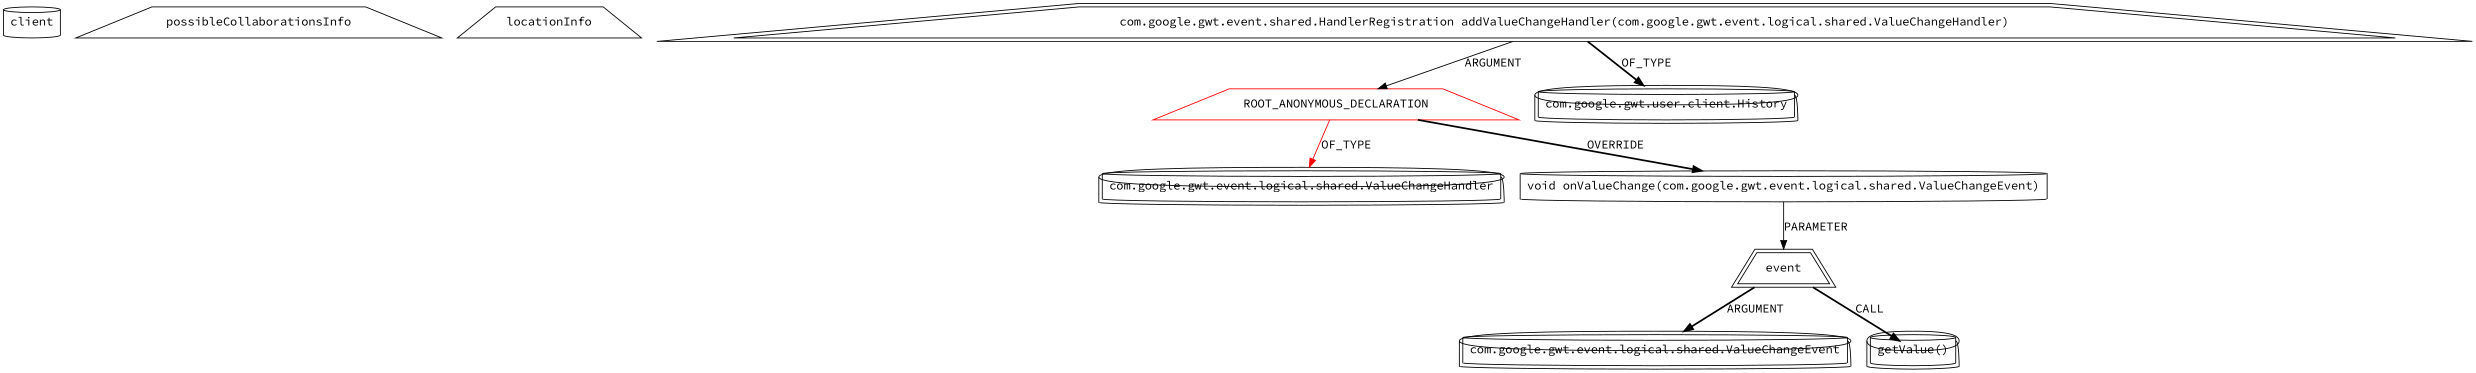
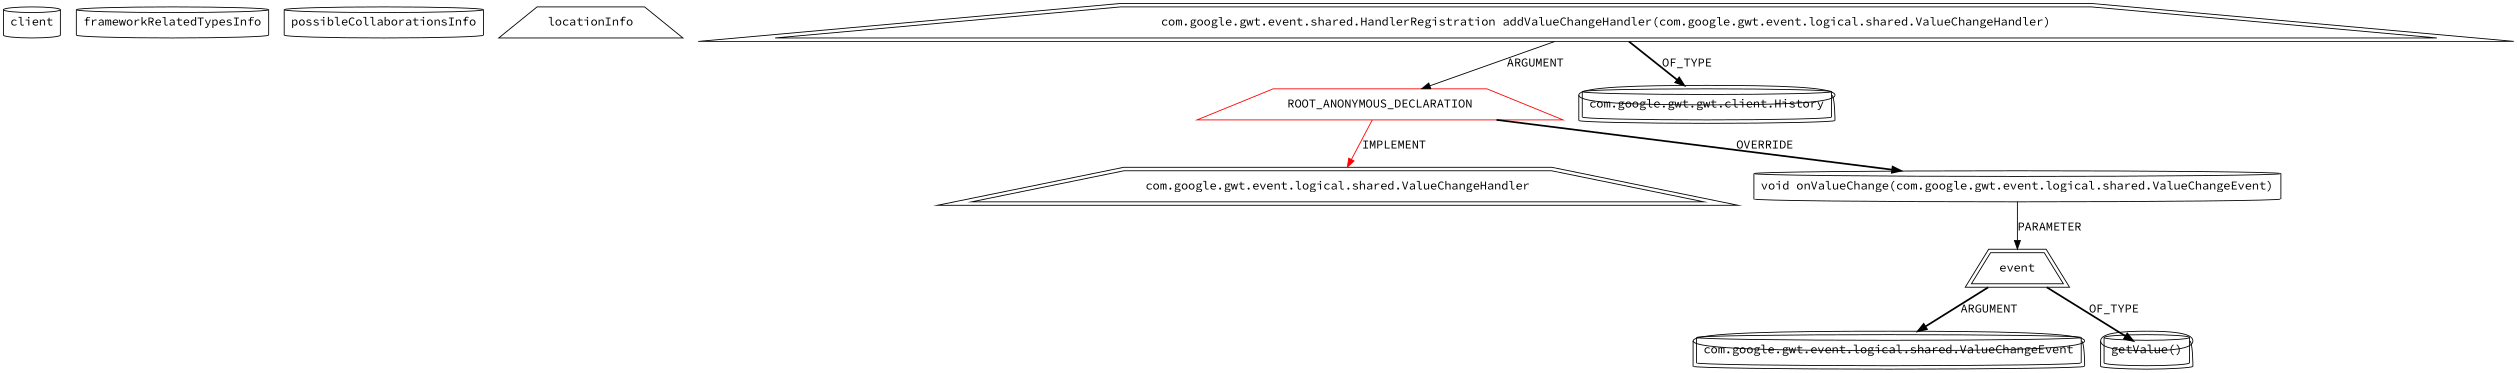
  digraph {
    fontname="Source Code Pro"
    node [fontname="Source Code Pro" shape=cylinder isFrameworkType=true]
    edge [fontname="Source Code Pro" style=bold]
    n1 [category=extension_graph graphId=1382 isAnonymous=true label=client possibleRelation=false isFrameworkType=""]
-   possibleCollaborationsInfo [shape=trapezium isFrameworkType=""]
+   frameworkRelatedTypesInfo [0="com.google.gwt.event.logical.shared.ValueChangeHandler" isFrameworkType=""]
+   possibleCollaborationsInfo [isFrameworkType=""]
    locationInfo [contextSignature="void onModuleLoad()" filePath="/henrikerola-FaceLogin/FaceLogin-master/src/main/java/com/github/henrikerola/facelogin/client/FaceLogin.java" graphId=1382 projectName="henrikerola-FaceLogin" shape=trapezium isFrameworkType=""]
    n5 [color=red isFrameworkType=false label=ROOT_ANONYMOUS_DECLARATION shape=trapezium vertexType=ROOT_ANONYMOUS_DECLARATION]
-   n6 [label="com.google.gwt.event.logical.shared.ValueChangeHandler" peripheries=2 vertexType=FRAMEWORK_INTERFACE_TYPE]
+   n6 [label="com.google.gwt.event.logical.shared.ValueChangeHandler" peripheries=2 shape=trapezium vertexType=FRAMEWORK_INTERFACE_TYPE]
    n7 [isFrameworkType=false label="void onValueChange(com.google.gwt.event.logical.shared.ValueChangeEvent)" vertexType=OVERRIDING_METHOD_DECLARATION]
    n8 [label=event peripheries=2 shape=trapezium vertexType=PARAMETER_DECLARATION]
    n9 [label="com.google.gwt.event.shared.HandlerRegistration addValueChangeHandler(com.google.gwt.event.logical.shared.ValueChangeHandler)" peripheries=2 shape=trapezium vertexType=OUTSIDE_CALL]
-   n10 [label="com.google.gwt.user.client.History" peripheries=2 vertexType=FRAMEWORK_CLASS_TYPE]
+   n10 [label="com.google.gwt.gwt.client.History" peripheries=2 vertexType=FRAMEWORK_CLASS_TYPE]
    n11 [label="com.google.gwt.event.logical.shared.ValueChangeEvent" peripheries=2 vertexType=FRAMEWORK_CLASS_TYPE]
    n12 [label="getValue()" peripheries=2 vertexType=INSIDE_CALL]
-   n5 -> n6 [color=red label=OF_TYPE style=solid]
+   n5 -> n6 [color=red label=IMPLEMENT style=solid]
    n5 -> n7 [label=OVERRIDE]
    n7 -> n8 [label=PARAMETER style=solid]
    n8 -> n11 [label=ARGUMENT]
-   n8 -> n12 [label=CALL]
+   n8 -> n12 [label=OF_TYPE]
    n9 -> n5 [label=ARGUMENT style=solid]
    n9 -> n10 [label=OF_TYPE]
  }
